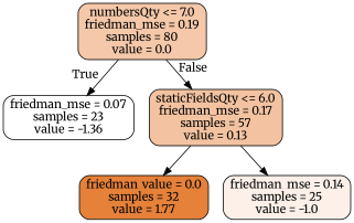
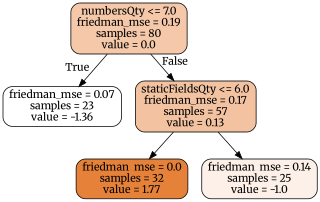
  digraph {
    fontname=Merriweather
    node [color=black fontname=Merriweather shape=box style="filled, rounded"]
    edge [fontname=Merriweather]
    n1 [fillcolor="#f4c8a9" label="numbersQty <= 7.0\nfriedman_mse = 0.19\nsamples = 80\nvalue = 0.0"]
    n2 [fillcolor="#ffffff" label="friedman_mse = 0.07\nsamples = 23\nvalue = -1.36"]
    n3 [fillcolor="#f3c3a1" label="staticFieldsQty <= 6.0\nfriedman_mse = 0.17\nsamples = 57\nvalue = 0.13"]
-   n4 [fillcolor="#e58139" label="friedman_value = 0.0\nsamples = 32\nvalue = 1.77"]
+   n4 [fillcolor="#e58139" label="friedman_mse = 0.0\nsamples = 32\nvalue = 1.77"]
    n5 [fillcolor="#fcf0e8" label="friedman_mse = 0.14\nsamples = 25\nvalue = -1.0"]
    n1 -> n2 [headlabel=True labelangle=45 labeldistance=2.5]
    n1 -> n3 [headlabel=False labelangle=-45 labeldistance=2.5]
    n3 -> n4
    n3 -> n5
  }
